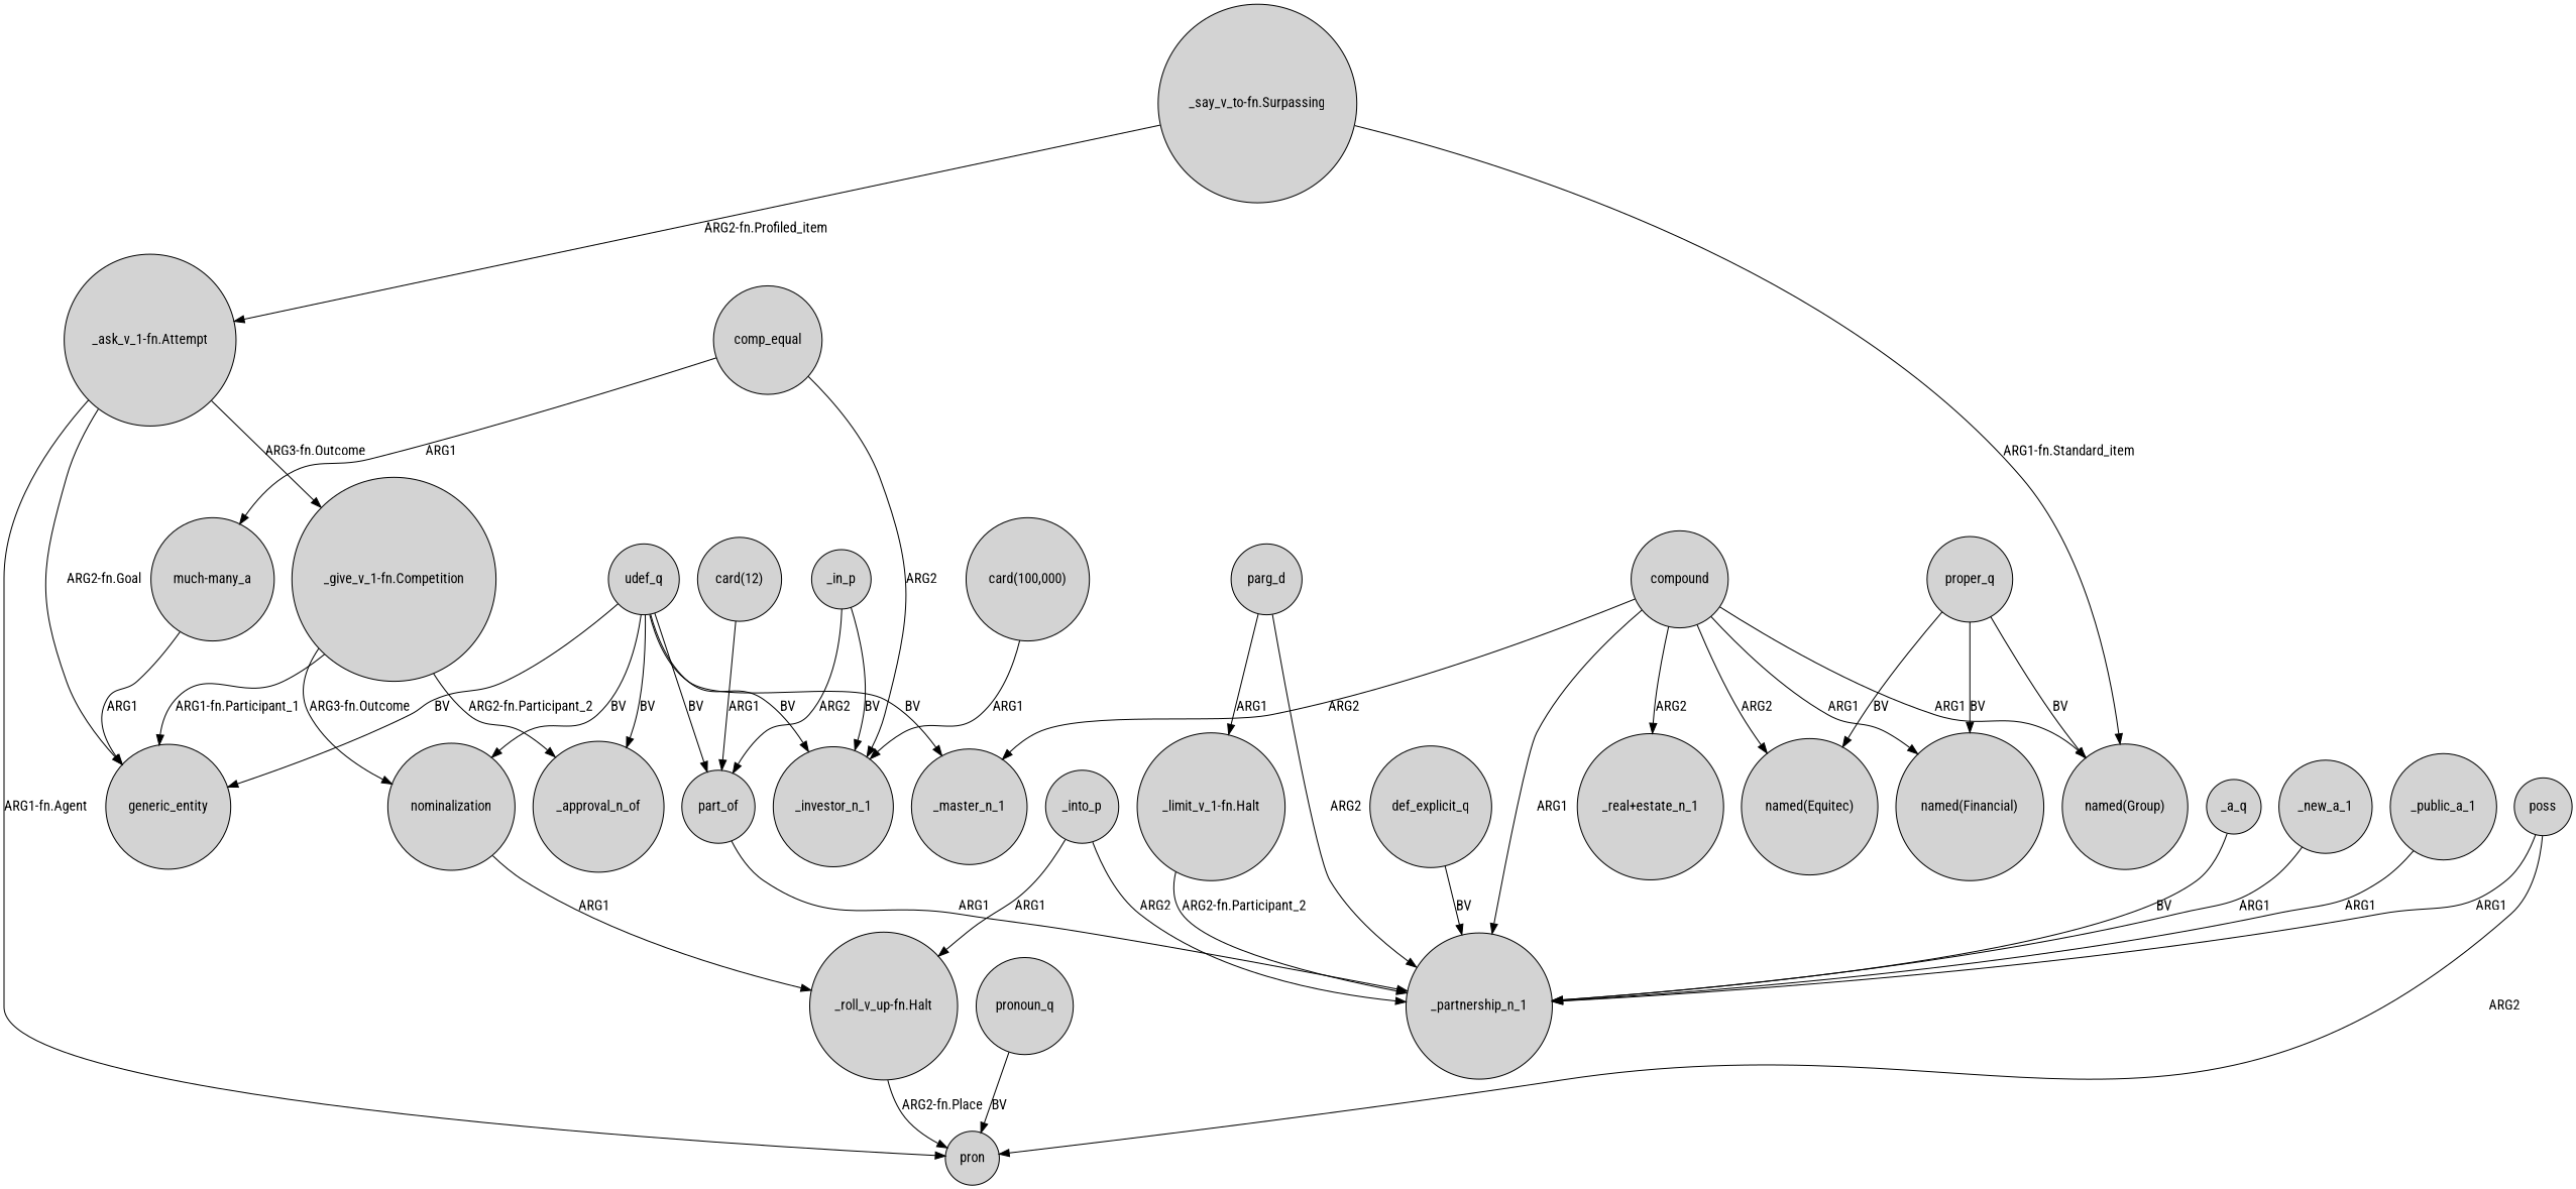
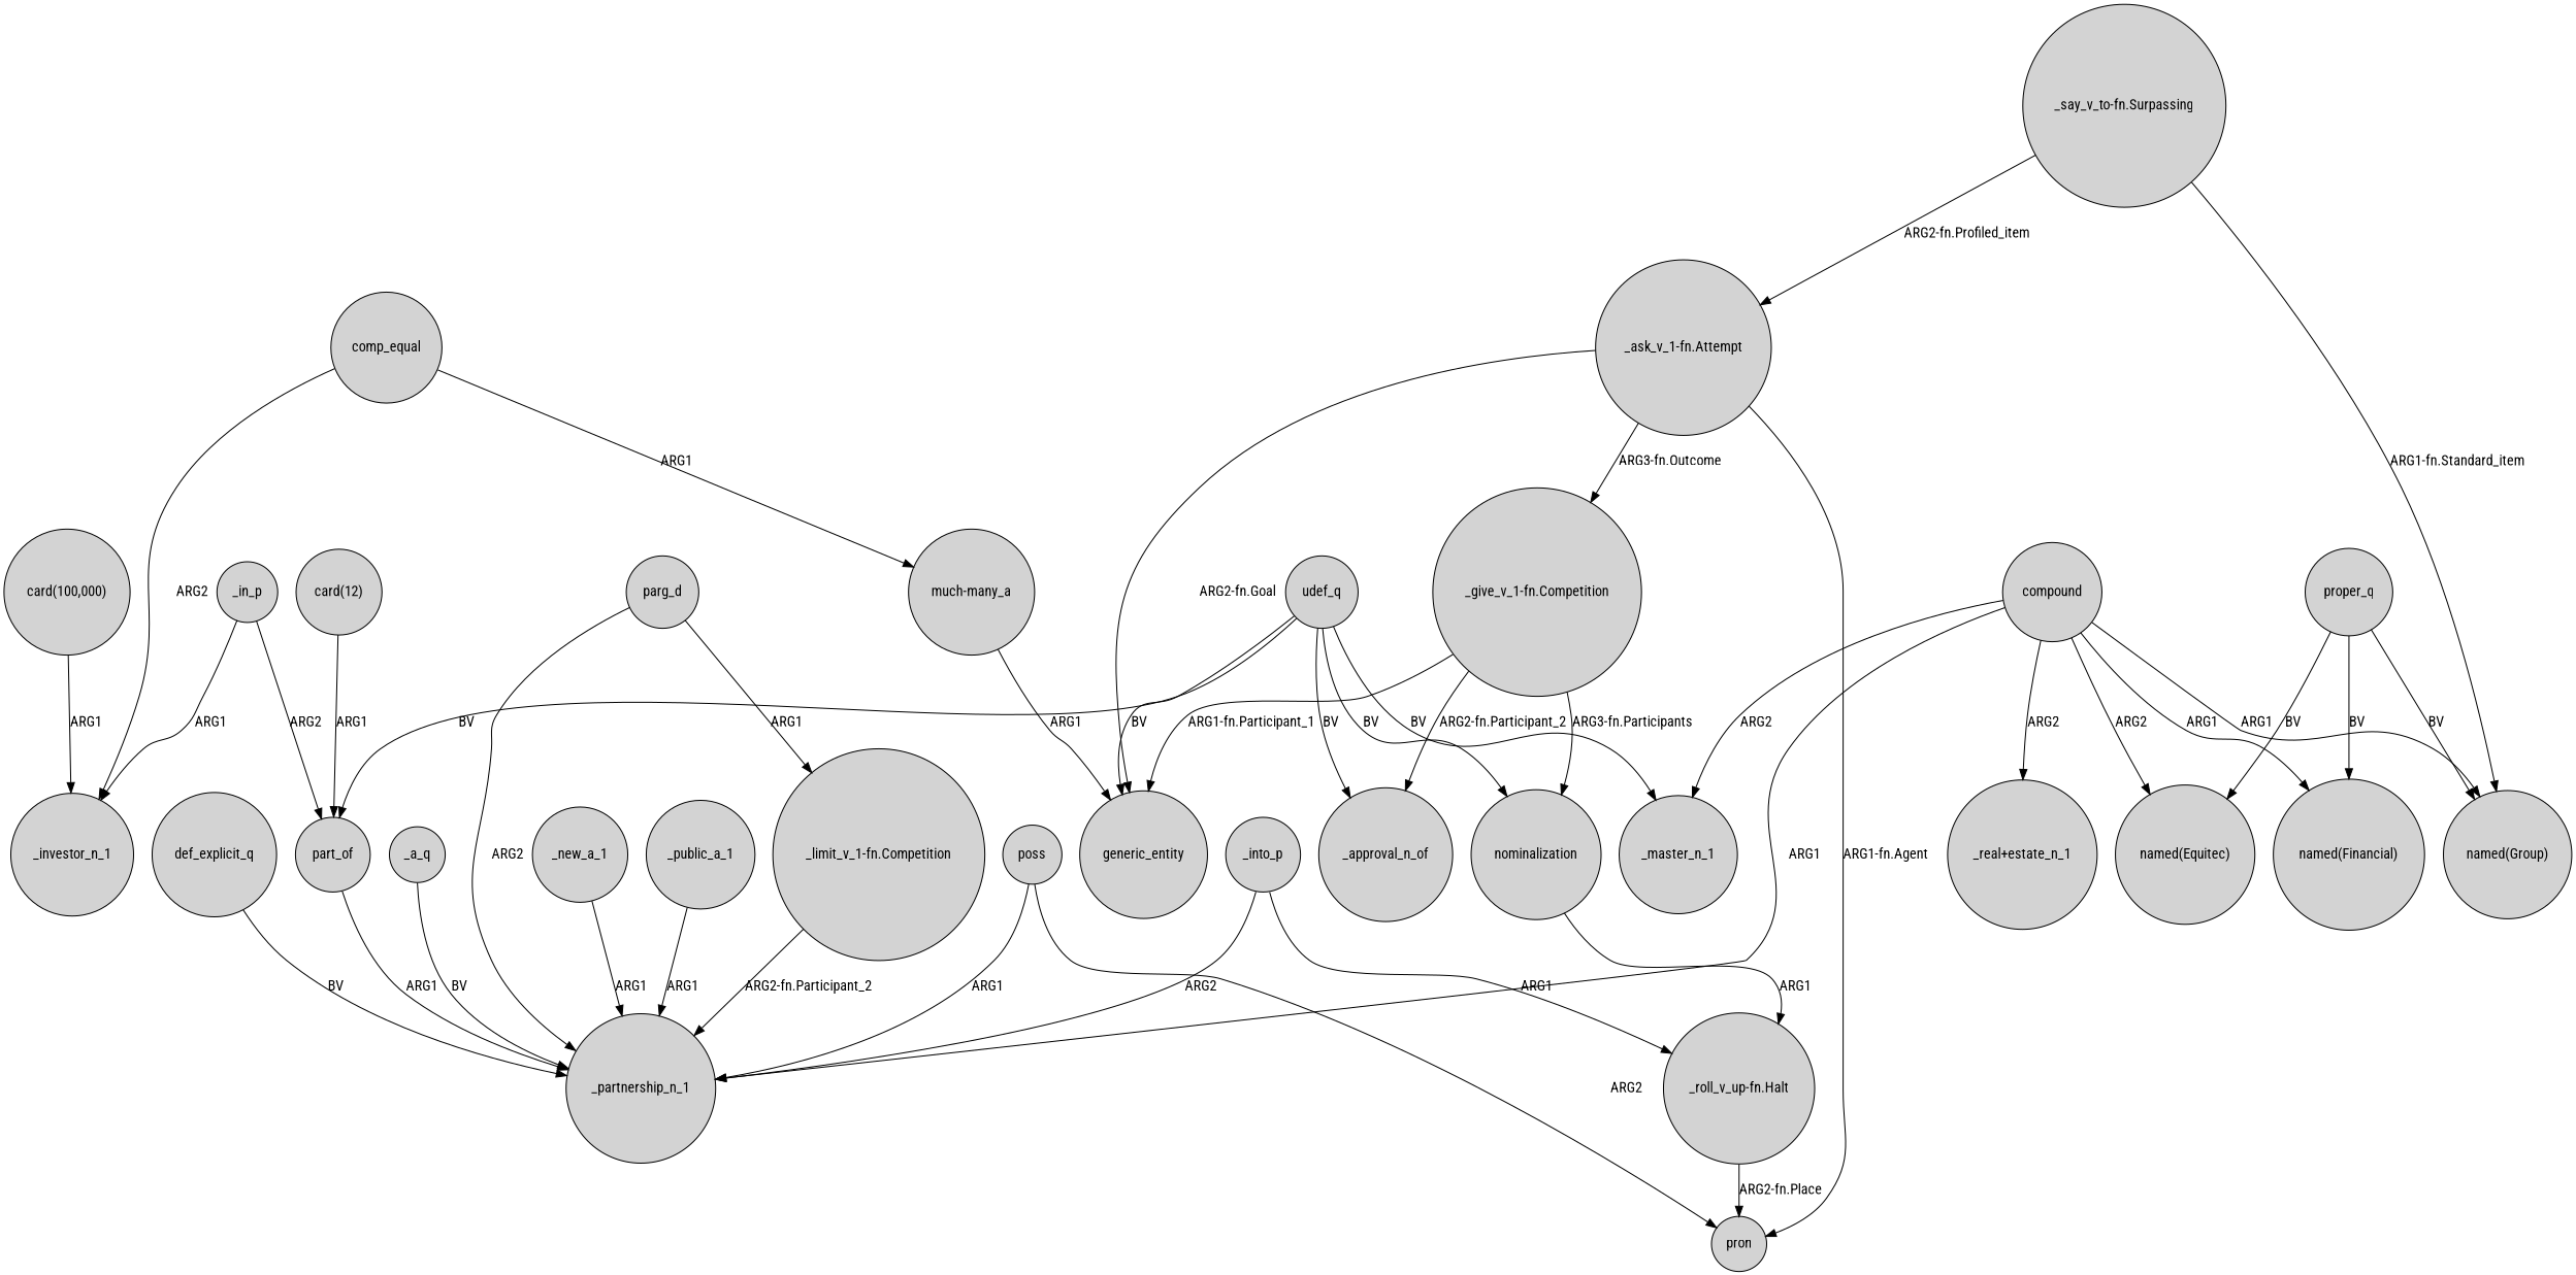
  digraph {
    fontname="Roboto Condensed"
    node [fontname="Roboto Condensed" shape=circle style=filled]
    edge [fontname="Roboto Condensed"]
    comp_equal
    _investor_n_1
    "much-many_a"
    generic_entity
    "_say_v_to-fn.Surpassing"
    "named(Group)"
    "_ask_v_1-fn.Attempt"
    "_give_v_1-fn.Competition"
    pron
    _approval_n_of
    nominalization
    proper_q
    "named(Equitec)"
    "named(Financial)"
    parg_d
    _partnership_n_1
-   "_limit_v_1-fn.Competition" [label="_limit_v_1-fn.Halt"]
+   "_limit_v_1-fn.Competition"
    compound
    _master_n_1
    "_real+estate_n_1"
    udef_q
    part_of
    "_roll_v_up-fn.Halt"
    def_explicit_q
    "card(12)"
    _in_p
    _a_q
-   pronoun_q
    _into_p
    poss
    _new_a_1
    _public_a_1
    "card(100,000)"
    comp_equal -> _investor_n_1 [label=ARG2]
    comp_equal -> "much-many_a" [label=ARG1]
    "much-many_a" -> generic_entity [label=ARG1]
    "_say_v_to-fn.Surpassing" -> "named(Group)" [label="ARG1-fn.Standard_item"]
    "_say_v_to-fn.Surpassing" -> "_ask_v_1-fn.Attempt" [label="ARG2-fn.Profiled_item"]
    "_ask_v_1-fn.Attempt" -> generic_entity [label="ARG2-fn.Goal"]
    "_ask_v_1-fn.Attempt" -> "_give_v_1-fn.Competition" [label="ARG3-fn.Outcome"]
    "_ask_v_1-fn.Attempt" -> pron [label="ARG1-fn.Agent"]
    "_give_v_1-fn.Competition" -> generic_entity [label="ARG1-fn.Participant_1"]
    "_give_v_1-fn.Competition" -> _approval_n_of [label="ARG2-fn.Participant_2"]
-   "_give_v_1-fn.Competition" -> nominalization [label="ARG3-fn.Outcome"]
+   "_give_v_1-fn.Competition" -> nominalization [label="ARG3-fn.Participants"]
    nominalization -> "_roll_v_up-fn.Halt" [label=ARG1]
    proper_q -> "named(Group)" [label=BV]
    proper_q -> "named(Equitec)" [label=BV]
    proper_q -> "named(Financial)" [label=BV]
    parg_d -> _partnership_n_1 [label=ARG2]
    parg_d -> "_limit_v_1-fn.Competition" [label=ARG1]
    "_limit_v_1-fn.Competition" -> _partnership_n_1 [label="ARG2-fn.Participant_2"]
    compound -> "named(Group)" [label=ARG1]
    compound -> "named(Equitec)" [label=ARG2]
    compound -> "named(Financial)" [label=ARG1]
    compound -> _partnership_n_1 [label=ARG1]
    compound -> _master_n_1 [label=ARG2]
    compound -> "_real+estate_n_1" [label=ARG2]
-   udef_q -> _investor_n_1 [label=BV]
    udef_q -> generic_entity [label=BV]
    udef_q -> _approval_n_of [label=BV]
    udef_q -> nominalization [label=BV]
    udef_q -> _master_n_1 [label=BV]
    udef_q -> part_of [label=BV]
    part_of -> _partnership_n_1 [label=ARG1]
    "_roll_v_up-fn.Halt" -> pron [label="ARG2-fn.Place"]
    def_explicit_q -> _partnership_n_1 [label=BV]
    "card(12)" -> part_of [label=ARG1]
-   _in_p -> _investor_n_1 [label=BV]
+   _in_p -> _investor_n_1 [label=ARG1]
    _in_p -> part_of [label=ARG2]
    _a_q -> _partnership_n_1 [label=BV]
-   pronoun_q -> pron [label=BV]
    _into_p -> _partnership_n_1 [label=ARG2]
    _into_p -> "_roll_v_up-fn.Halt" [label=ARG1]
    poss -> pron [label=ARG2]
    poss -> _partnership_n_1 [label=ARG1]
    _new_a_1 -> _partnership_n_1 [label=ARG1]
    _public_a_1 -> _partnership_n_1 [label=ARG1]
    "card(100,000)" -> _investor_n_1 [label=ARG1]
  }
